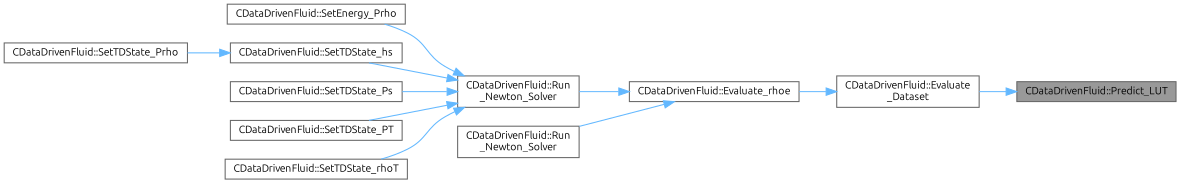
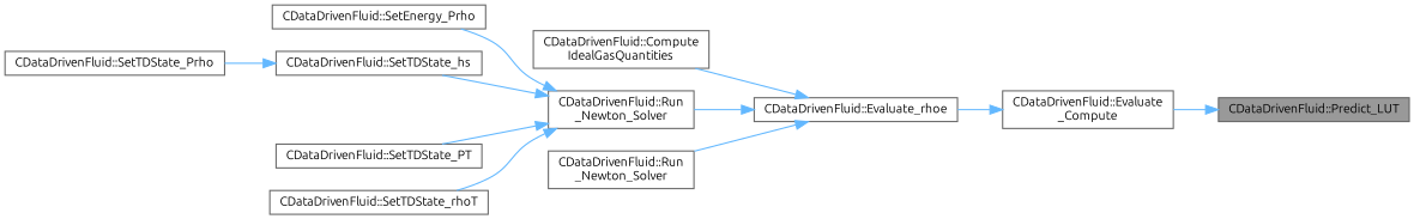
  digraph {
    fontname=Ubuntu
    rankdir=RL
    node [color=grey40 fillcolor=white fontname=Ubuntu fontsize=10 shape=box style=filled]
    edge [color=steelblue1 dir=back fontname=Ubuntu fontsize=10 labelfontname=Helvetica labelfontsize=10 style=solid]
    n1 [color=gray40 fillcolor=grey60 fontcolor=black height=0.2 label="CDataDrivenFluid::Predict_LUT" width=0.4]
-   n2 [height=0.2 label="CDataDrivenFluid::Evaluate\l_Dataset" width=0.4]
+   n2 [height=0.2 label="CDataDrivenFluid::Evaluate\l_Compute" width=0.4]
    n3 [height=0.2 label="CDataDrivenFluid::Evaluate_rhoe" width=0.4]
+   n4 [height=0.2 label="CDataDrivenFluid::Compute\lIdealGasQuantities" width=0.4]
    n5 [height=0.2 label="CDataDrivenFluid::Run\l_Newton_Solver" width=0.4]
    n6 [height=0.2 label="CDataDrivenFluid::Run\l_Newton_Solver" width=0.4]
    n7 [height=0.2 label="CDataDrivenFluid::SetEnergy_Prho" width=0.4]
    n8 [height=0.2 label="CDataDrivenFluid::SetTDState_hs" width=0.4]
-   n9 [height=0.2 label="CDataDrivenFluid::SetTDState_Ps" width=0.4]
    n10 [height=0.2 label="CDataDrivenFluid::SetTDState_PT" width=0.4]
    n11 [height=0.2 label="CDataDrivenFluid::SetTDState_rhoT" width=0.4]
    n12 [height=0.2 label="CDataDrivenFluid::SetTDState_Prho" width=0.4]
    n1 -> n2
    n2 -> n3
+   n3 -> n4
    n3 -> n5
    n3 -> n6
    n5 -> n7
    n5 -> n8
-   n5 -> n9
    n5 -> n10
    n5 -> n11
    n8 -> n12
  }
